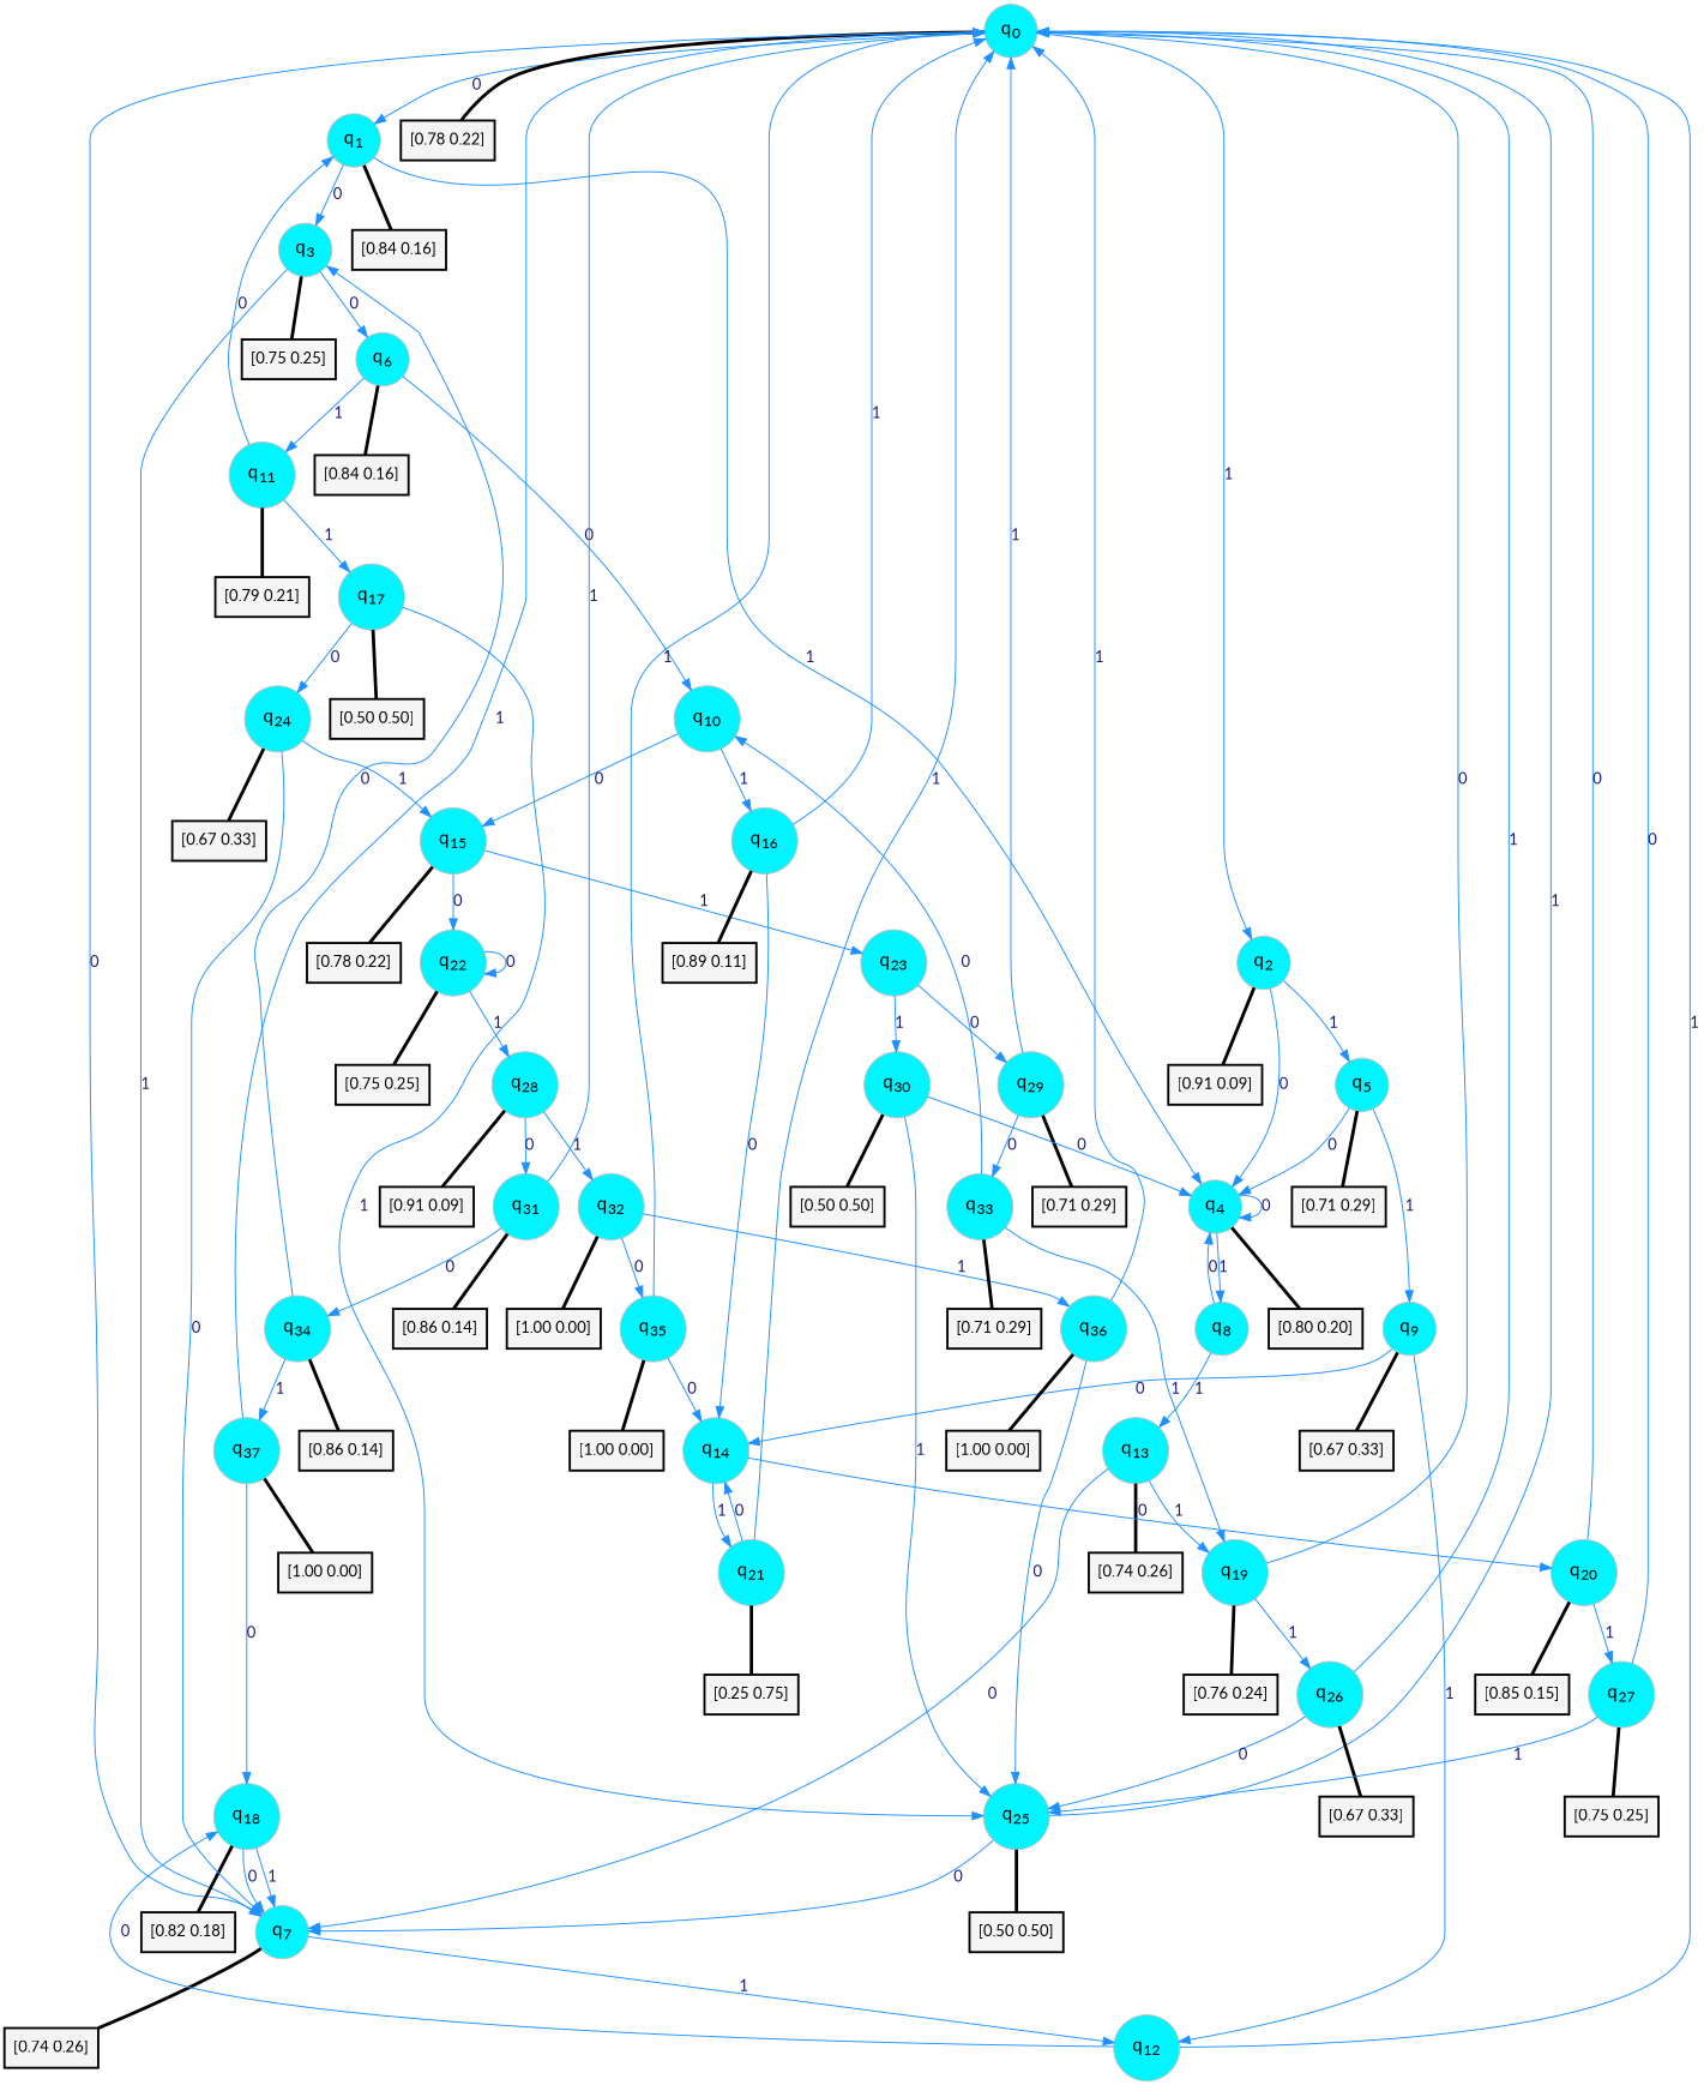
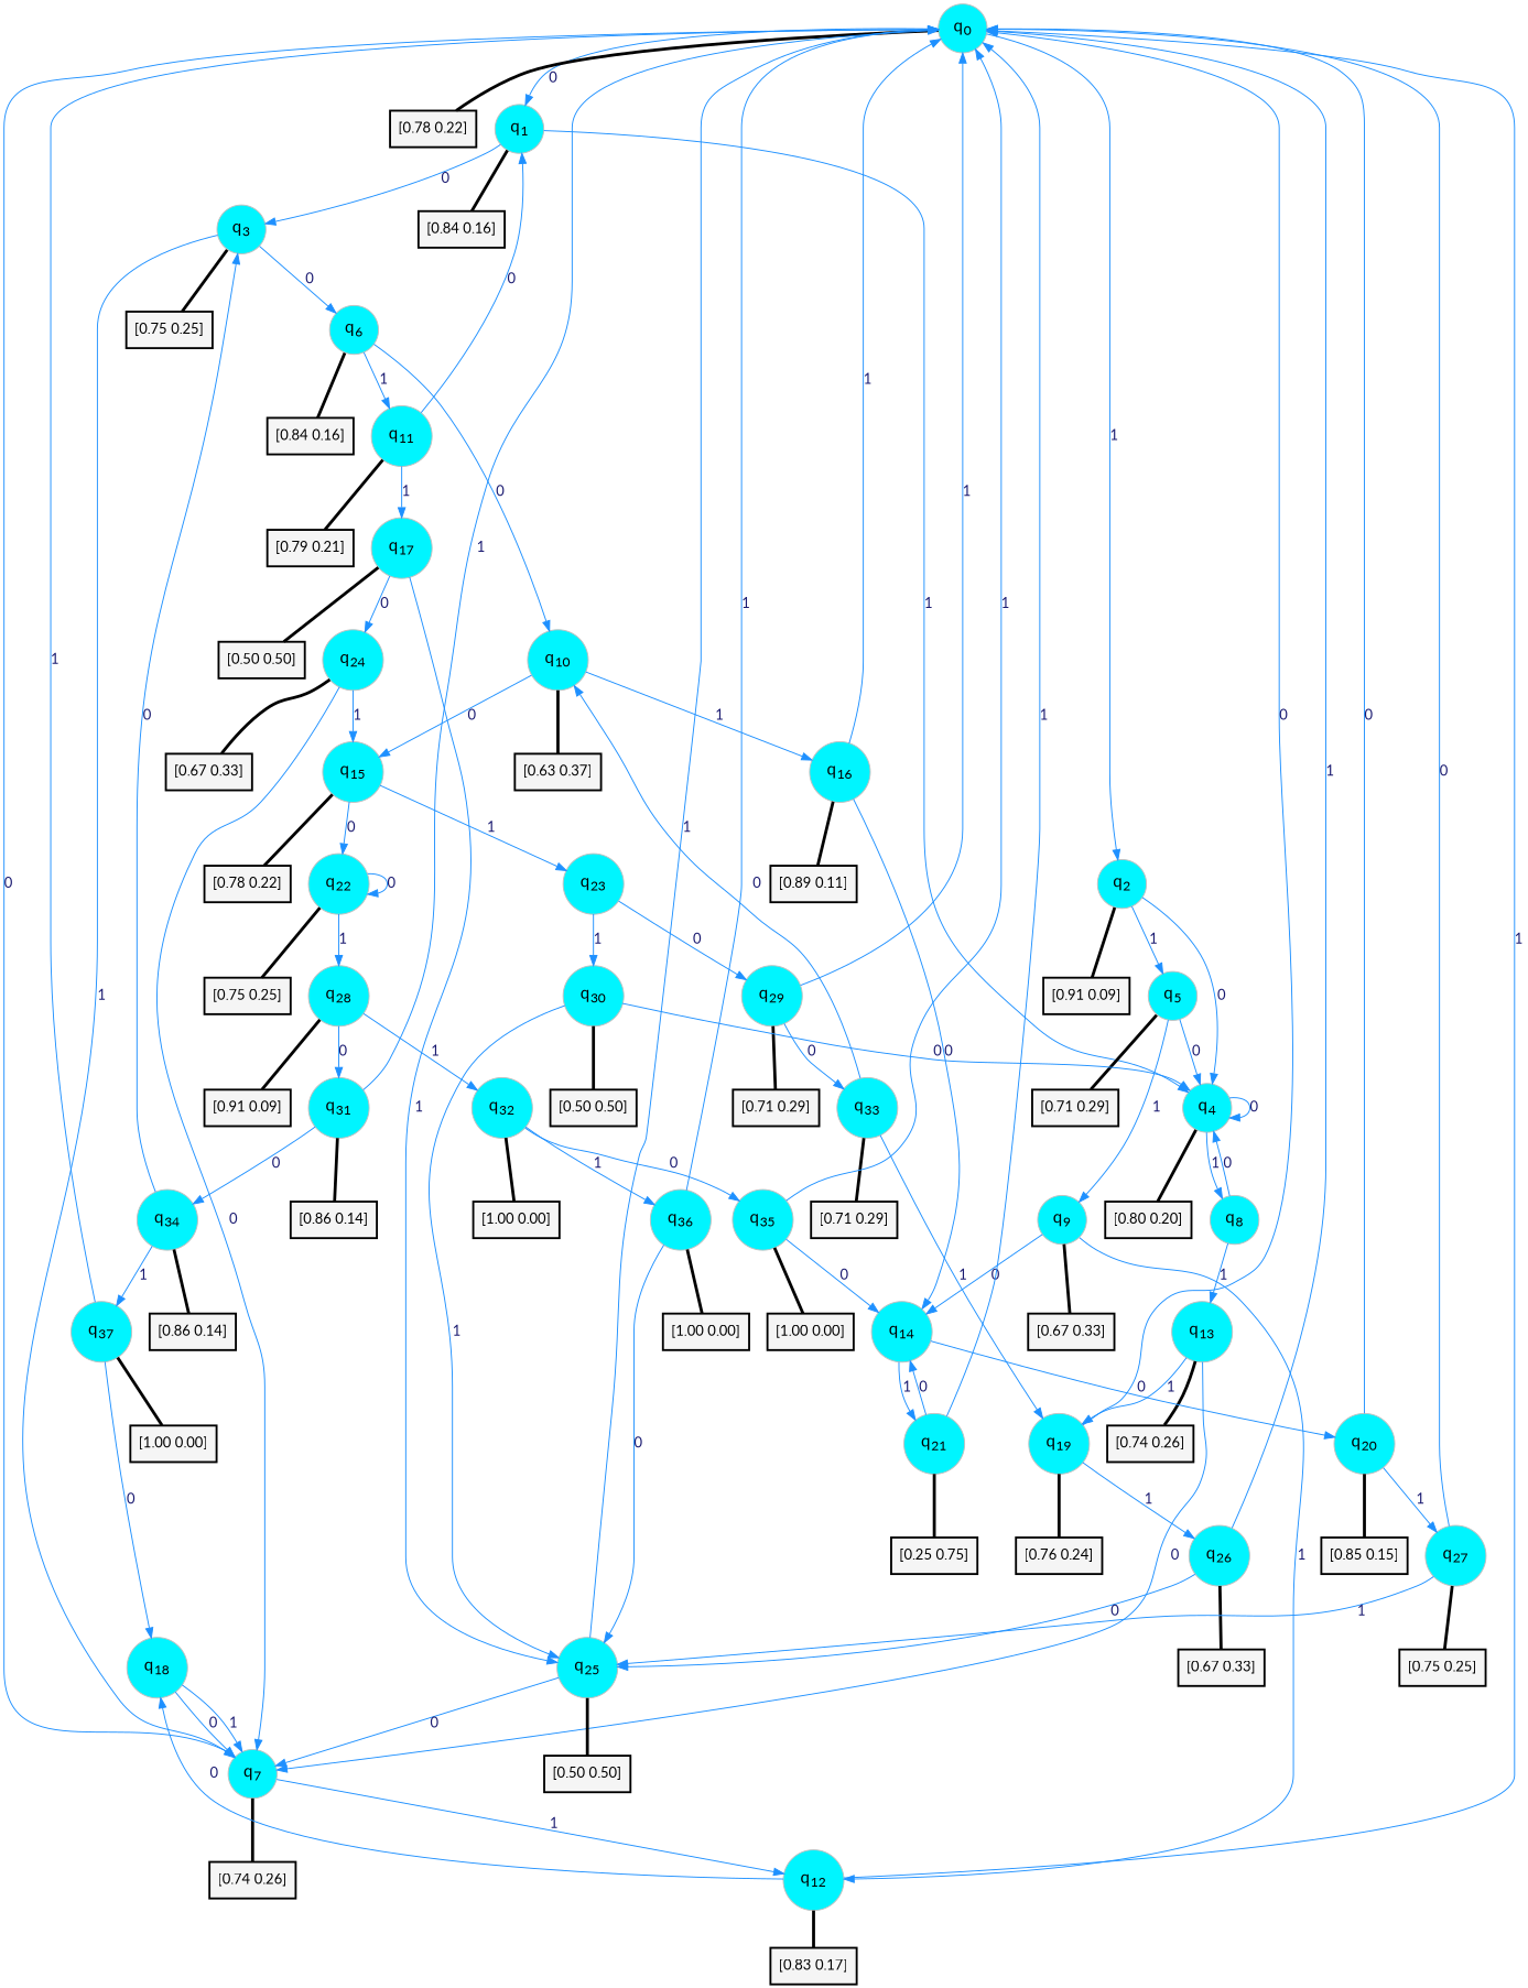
  digraph {
    fontname=Lato
    rankdir=TD
    node [color=gray fillcolor=turquoise1 fontcolor=black fontname=Lato fontsize=16 fontweight=bold shape=circle style=filled]
    edge [arrowsize=1 color=dodgerblue1 fontcolor=midnightblue fontname=Lato fontweight=bold penwidth=1 style=solid weight=20]
    n1 [label=<q<SUB>0</SUB>>]
    n2 [label=<q<SUB>1</SUB>>]
    n3 [label=<q<SUB>2</SUB>>]
    n4 [color=black fillcolor=whitesmoke fontsize=14 label="[0.78 0.22]" penwidth=2 shape=box]
    n5 [label=<q<SUB>3</SUB>>]
    n6 [label=<q<SUB>4</SUB>>]
    n7 [color=black fillcolor=whitesmoke fontsize=14 label="[0.84 0.16]" penwidth=2 shape=box]
    n8 [label=<q<SUB>5</SUB>>]
    n9 [color=black fillcolor=whitesmoke fontsize=14 label="[0.91 0.09]" penwidth=2 shape=box]
    n10 [label=<q<SUB>6</SUB>>]
    n11 [label=<q<SUB>7</SUB>>]
    n12 [color=black fillcolor=whitesmoke fontsize=14 label="[0.75 0.25]" penwidth=2 shape=box]
    n13 [label=<q<SUB>8</SUB>>]
    n14 [color=black fillcolor=whitesmoke fontsize=14 label="[0.80 0.20]" penwidth=2 shape=box]
    n15 [label=<q<SUB>9</SUB>>]
    n16 [color=black fillcolor=whitesmoke fontsize=14 label="[0.71 0.29]" penwidth=2 shape=box]
    n17 [label=<q<SUB>10</SUB>>]
    n18 [label=<q<SUB>11</SUB>>]
    n19 [color=black fillcolor=whitesmoke fontsize=14 label="[0.84 0.16]" penwidth=2 shape=box]
    n20 [label=<q<SUB>12</SUB>>]
    n21 [color=black fillcolor=whitesmoke fontsize=14 label="[0.74 0.26]" penwidth=2 shape=box]
    n22 [label=<q<SUB>13</SUB>>]
    n23 [label=<q<SUB>14</SUB>>]
    n24 [color=black fillcolor=whitesmoke fontsize=14 label="[0.67 0.33]" penwidth=2 shape=box]
    n25 [label=<q<SUB>15</SUB>>]
    n26 [label=<q<SUB>16</SUB>>]
+   n27 [color=black fillcolor=whitesmoke fontsize=14 label="[0.63 0.37]" penwidth=2 shape=box]
    n28 [label=<q<SUB>17</SUB>>]
    n29 [color=black fillcolor=whitesmoke fontsize=14 label="[0.79 0.21]" penwidth=2 shape=box]
    n30 [label=<q<SUB>18</SUB>>]
+   n31 [color=black fillcolor=whitesmoke fontsize=14 label="[0.83 0.17]" penwidth=2 shape=box]
    n32 [label=<q<SUB>19</SUB>>]
    n33 [color=black fillcolor=whitesmoke fontsize=14 label="[0.74 0.26]" penwidth=2 shape=box]
    n34 [label=<q<SUB>20</SUB>>]
    n35 [label=<q<SUB>21</SUB>>]
    n36 [label=<q<SUB>22</SUB>>]
    n37 [label=<q<SUB>23</SUB>>]
    n38 [color=black fillcolor=whitesmoke fontsize=14 label="[0.78 0.22]" penwidth=2 shape=box]
    n39 [color=black fillcolor=whitesmoke fontsize=14 label="[0.89 0.11]" penwidth=2 shape=box]
    n40 [label=<q<SUB>24</SUB>>]
    n41 [label=<q<SUB>25</SUB>>]
    n42 [color=black fillcolor=whitesmoke fontsize=14 label="[0.50 0.50]" penwidth=2 shape=box]
-   n43 [color=black fillcolor=whitesmoke fontsize=14 label="[0.82 0.18]" penwidth=2 shape=box]
    n44 [label=<q<SUB>26</SUB>>]
    n45 [color=black fillcolor=whitesmoke fontsize=14 label="[0.76 0.24]" penwidth=2 shape=box]
    n46 [label=<q<SUB>27</SUB>>]
    n47 [color=black fillcolor=whitesmoke fontsize=14 label="[0.85 0.15]" penwidth=2 shape=box]
    n48 [color=black fillcolor=whitesmoke fontsize=14 label="[0.25 0.75]" penwidth=2 shape=box]
    n49 [label=<q<SUB>28</SUB>>]
    n50 [color=black fillcolor=whitesmoke fontsize=14 label="[0.75 0.25]" penwidth=2 shape=box]
    n51 [label=<q<SUB>29</SUB>>]
    n52 [label=<q<SUB>30</SUB>>]
    n53 [color=black fillcolor=whitesmoke fontsize=14 label="[0.67 0.33]" penwidth=2 shape=box]
    n54 [color=black fillcolor=whitesmoke fontsize=14 label="[0.50 0.50]" penwidth=2 shape=box]
    n55 [color=black fillcolor=whitesmoke fontsize=14 label="[0.67 0.33]" penwidth=2 shape=box]
    n56 [color=black fillcolor=whitesmoke fontsize=14 label="[0.75 0.25]" penwidth=2 shape=box]
    n57 [label=<q<SUB>31</SUB>>]
    n58 [label=<q<SUB>32</SUB>>]
    n59 [color=black fillcolor=whitesmoke fontsize=14 label="[0.91 0.09]" penwidth=2 shape=box]
    n60 [label=<q<SUB>33</SUB>>]
    n61 [color=black fillcolor=whitesmoke fontsize=14 label="[0.71 0.29]" penwidth=2 shape=box]
    n62 [color=black fillcolor=whitesmoke fontsize=14 label="[0.50 0.50]" penwidth=2 shape=box]
    n63 [label=<q<SUB>34</SUB>>]
    n64 [color=black fillcolor=whitesmoke fontsize=14 label="[0.86 0.14]" penwidth=2 shape=box]
    n65 [label=<q<SUB>35</SUB>>]
    n66 [label=<q<SUB>36</SUB>>]
    n67 [color=black fillcolor=whitesmoke fontsize=14 label="[1.00 0.00]" penwidth=2 shape=box]
    n68 [color=black fillcolor=whitesmoke fontsize=14 label="[0.71 0.29]" penwidth=2 shape=box]
    n69 [label=<q<SUB>37</SUB>>]
    n70 [color=black fillcolor=whitesmoke fontsize=14 label="[0.86 0.14]" penwidth=2 shape=box]
    n71 [color=black fillcolor=whitesmoke fontsize=14 label="[1.00 0.00]" penwidth=2 shape=box]
    n72 [color=black fillcolor=whitesmoke fontsize=14 label="[1.00 0.00]" penwidth=2 shape=box]
    n73 [color=black fillcolor=whitesmoke fontsize=14 label="[1.00 0.00]" penwidth=2 shape=box]
    n1 -> n2 [label=0]
    n1 -> n3 [label=1]
    n1 -> n4 [arrowhead=none color=black penwidth=3]
    n2 -> n5 [label=0]
    n2 -> n6 [label=1]
    n2 -> n7 [arrowhead=none color=black penwidth=3]
    n3 -> n6 [label=0]
    n3 -> n8 [label=1]
    n3 -> n9 [arrowhead=none color=black penwidth=3]
    n5 -> n10 [label=0]
    n5 -> n11 [label=1]
    n5 -> n12 [arrowhead=none color=black penwidth=3]
    n6 -> n6 [label=0]
    n6 -> n13 [label=1]
    n6 -> n14 [arrowhead=none color=black penwidth=3]
    n8 -> n6 [label=0]
    n8 -> n15 [label=1]
    n8 -> n16 [arrowhead=none color=black penwidth=3]
    n10 -> n17 [label=0]
    n10 -> n18 [label=1]
    n10 -> n19 [arrowhead=none color=black penwidth=3]
    n11 -> n1 [label=0]
    n11 -> n20 [label=1]
    n11 -> n21 [arrowhead=none color=black penwidth=3]
    n13 -> n6 [label=0]
    n13 -> n22 [label=1]
    n15 -> n20 [label=1]
    n15 -> n23 [label=0]
    n15 -> n24 [arrowhead=none color=black penwidth=3]
    n17 -> n25 [label=0]
    n17 -> n26 [label=1]
+   n17 -> n27 [arrowhead=none color=black penwidth=3]
    n18 -> n2 [label=0]
    n18 -> n28 [label=1]
    n18 -> n29 [arrowhead=none color=black penwidth=3]
    n20 -> n1 [label=1]
    n20 -> n30 [label=0]
+   n20 -> n31 [arrowhead=none color=black penwidth=3]
    n22 -> n11 [label=0]
    n22 -> n32 [label=1]
    n22 -> n33 [arrowhead=none color=black penwidth=3]
    n23 -> n34 [label=0]
    n23 -> n35 [label=1]
    n25 -> n36 [label=0]
    n25 -> n37 [label=1]
    n25 -> n38 [arrowhead=none color=black penwidth=3]
    n26 -> n1 [label=1]
    n26 -> n23 [label=0]
    n26 -> n39 [arrowhead=none color=black penwidth=3]
    n28 -> n40 [label=0]
    n28 -> n41 [label=1]
    n28 -> n42 [arrowhead=none color=black penwidth=3]
    n30 -> n11 [label=0]
    n30 -> n11 [label=1]
-   n30 -> n43 [arrowhead=none color=black penwidth=3]
    n32 -> n1 [label=0]
    n32 -> n44 [label=1]
    n32 -> n45 [arrowhead=none color=black penwidth=3]
    n34 -> n1 [label=0]
    n34 -> n46 [label=1]
    n34 -> n47 [arrowhead=none color=black penwidth=3]
    n35 -> n1 [label=1]
    n35 -> n23 [label=0]
    n35 -> n48 [arrowhead=none color=black penwidth=3]
    n36 -> n36 [label=0]
    n36 -> n49 [label=1]
    n36 -> n50 [arrowhead=none color=black penwidth=3]
    n37 -> n51 [label=0]
    n37 -> n52 [label=1]
    n40 -> n11 [label=0]
    n40 -> n25 [label=1]
    n40 -> n53 [arrowhead=none color=black penwidth=3]
    n41 -> n1 [label=1]
    n41 -> n11 [label=0]
    n41 -> n54 [arrowhead=none color=black penwidth=3]
    n44 -> n1 [label=1]
    n44 -> n41 [label=0]
    n44 -> n55 [arrowhead=none color=black penwidth=3]
    n46 -> n1 [label=0]
    n46 -> n41 [label=1]
    n46 -> n56 [arrowhead=none color=black penwidth=3]
    n49 -> n57 [label=0]
    n49 -> n58 [label=1]
    n49 -> n59 [arrowhead=none color=black penwidth=3]
    n51 -> n1 [label=1]
    n51 -> n60 [label=0]
    n51 -> n61 [arrowhead=none color=black penwidth=3]
    n52 -> n6 [label=0]
    n52 -> n41 [label=1]
    n52 -> n62 [arrowhead=none color=black penwidth=3]
    n57 -> n1 [label=1]
    n57 -> n63 [label=0]
    n57 -> n64 [arrowhead=none color=black penwidth=3]
    n58 -> n65 [label=0]
    n58 -> n66 [label=1]
    n58 -> n67 [arrowhead=none color=black penwidth=3]
    n60 -> n17 [label=0]
    n60 -> n32 [label=1]
    n60 -> n68 [arrowhead=none color=black penwidth=3]
    n63 -> n5 [label=0]
    n63 -> n69 [label=1]
    n63 -> n70 [arrowhead=none color=black penwidth=3]
    n65 -> n1 [label=1]
    n65 -> n23 [label=0]
    n65 -> n71 [arrowhead=none color=black penwidth=3]
    n66 -> n1 [label=1]
    n66 -> n41 [label=0]
    n66 -> n72 [arrowhead=none color=black penwidth=3]
    n69 -> n1 [label=1]
    n69 -> n30 [label=0]
    n69 -> n73 [arrowhead=none color=black penwidth=3]
  }
